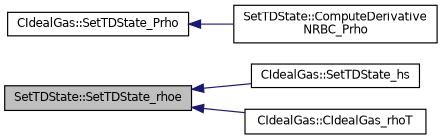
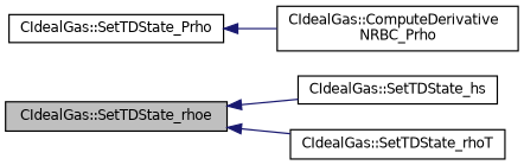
  digraph {
    rankdir=LR
    node [color=black fillcolor=white fontname=Helvetica fontsize=10 shape=record style=filled]
    edge [color=midnightblue dir=back fontname=Helvetica fontsize=10 labelfontname=Helvetica labelfontsize=10 style=solid]
-   n1 [fillcolor=grey75 fontcolor=black height=0.2 label="SetTDState::SetTDState_rhoe" width=0.4]
+   n1 [fillcolor=grey75 fontcolor=black height=0.2 label="CIdealGas::SetTDState_rhoe" width=0.4]
    n2 [height=0.2 label="CIdealGas::SetTDState_hs" width=0.4]
-   n3 [height=0.2 label="CIdealGas::CIdealGas_rhoT" width=0.4]
+   n3 [height=0.2 label="CIdealGas::SetTDState_rhoT" width=0.4]
    n4 [height=0.2 label="CIdealGas::SetTDState_Prho" width=0.4]
-   n5 [height=0.2 label="SetTDState::ComputeDerivative\lNRBC_Prho" width=0.4]
+   n5 [height=0.2 label="CIdealGas::ComputeDerivative\lNRBC_Prho" width=0.4]
    n1 -> n2
    n1 -> n3
    n4 -> n5
  }
